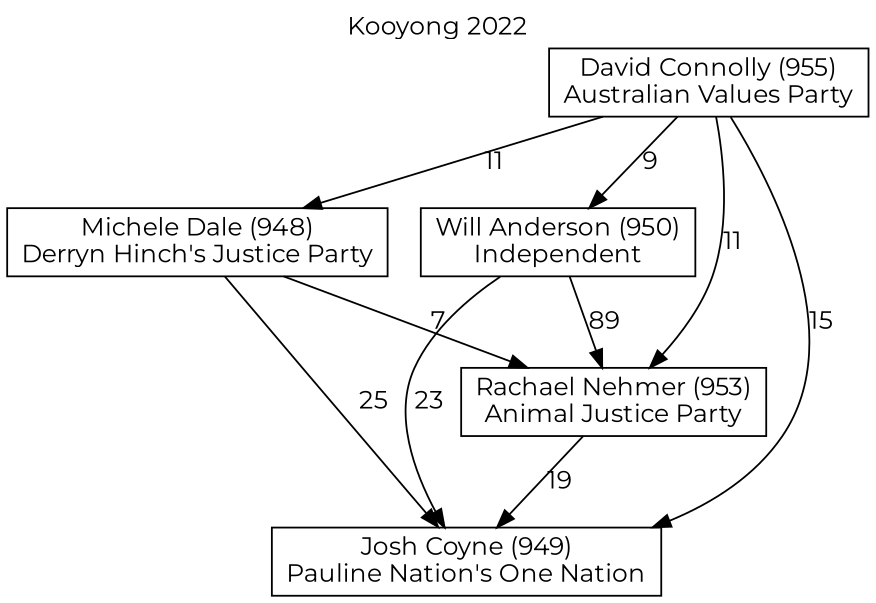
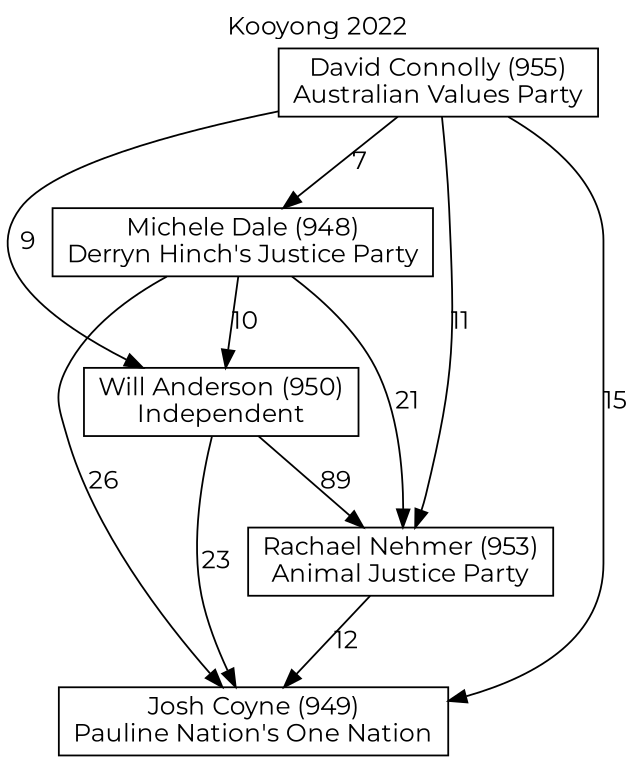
  digraph {
    fontname=Montserrat
    label="Kooyong 2022"
    labelloc=t
    mclimit=10
    node [fontname=Montserrat shape=box]
    edge [fontname=Montserrat]
    n1 [label="Michele Dale (948)\nDerryn Hinch's Justice Party"]
    n2 [label="Josh Coyne (949)\nPauline Nation's One Nation"]
    n3 [label="Will Anderson (950)\nIndependent"]
    n4 [label="Rachael Nehmer (953)\nAnimal Justice Party"]
    n5 [label="David Connolly (955)\nAustralian Values Party"]
-   n1 -> n2 [label=25]
-   n1 -> n4 [label=7]
+   n1 -> n2 [label=26]
+   n1 -> n3 [label=10]
+   n1 -> n4 [label=21]
    n3 -> n2 [label=23]
    n3 -> n4 [label=89]
-   n4 -> n2 [label=19]
-   n5 -> n1 [label=11]
+   n4 -> n2 [label=12]
+   n5 -> n1 [label=7]
    n5 -> n2 [label=15]
    n5 -> n3 [label=9]
    n5 -> n4 [label=11]
  }
